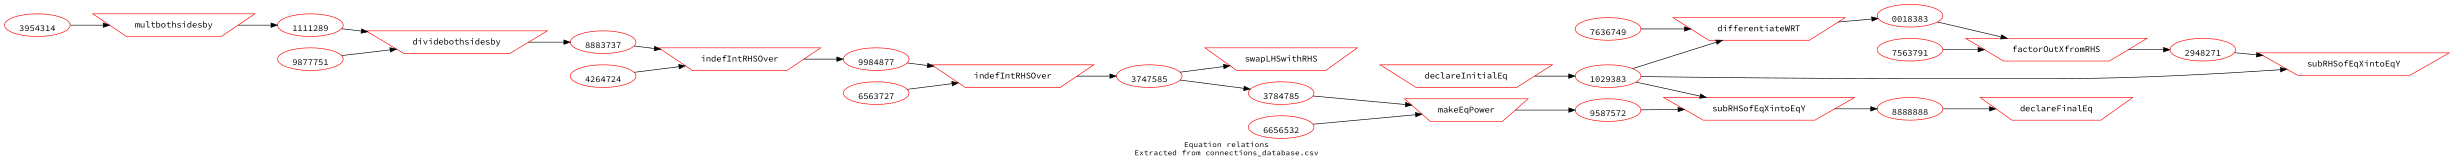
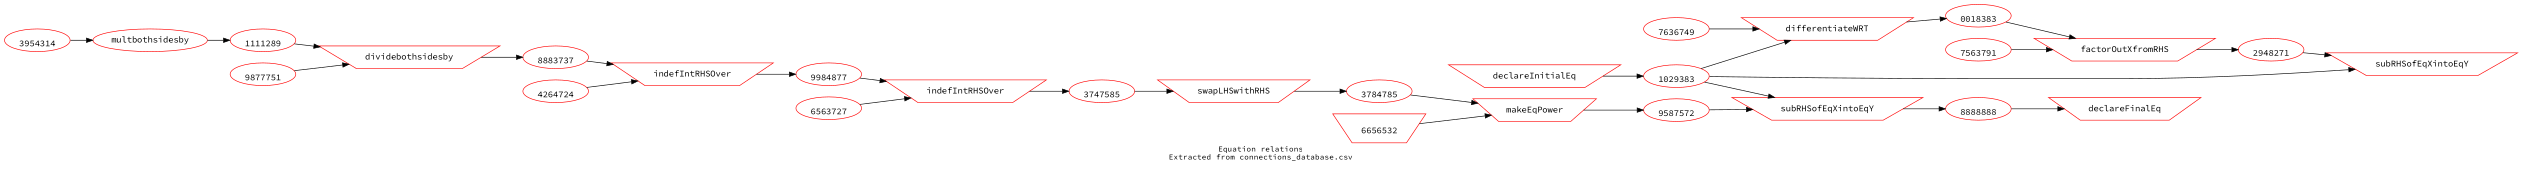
  digraph {
    fontname="Source Code Pro"
    fontsize=12
    label="Equation relations\nExtracted from connections_database.csv"
    rankdir=LR
    node [color=red fontname="Source Code Pro" shape=ellipse labelloc=b]
    edge [fontname="Source Code Pro"]
    n1 [label=declareInitialEq shape=invtrapezium labelloc=""]
    1029383
    n3 [label=differentiateWRT shape=invtrapezium labelloc=""]
    n4 [label=subRHSofEqXintoEqY shape=invtrapezium labelloc=""]
    n5 [label=subRHSofEqXintoEqY shape=invtrapezium labelloc=""]
    0018383
    8888888
    7636749
    n9 [label=factorOutXfromRHS shape=invtrapezium labelloc=""]
    2948271
    7563791
-   n12 [label=multbothsidesby shape=invtrapezium labelloc=""]
+   n12 [label=multbothsidesby labelloc=""]
    1111289
    3954314
    n15 [label=dividebothsidesby shape=invtrapezium labelloc=""]
    8883737
    n17 [label=9877751]
    n18 [label=indefIntRHSOver shape=invtrapezium labelloc=""]
    9984877
    4264724
    n21 [label=indefIntRHSOver shape=invtrapezium labelloc=""]
    3747585
    6563727
    n24 [label=swapLHSwithRHS shape=invtrapezium labelloc=""]
    3784785
    n26 [label=makeEqPower shape=invtrapezium labelloc=""]
    9587572
-   6656532
+   6656532 [shape=invtrapezium]
    n29 [label=declareFinalEq shape=invtrapezium labelloc=""]
    n1 -> 1029383
    1029383 -> n3
    1029383 -> n4
    1029383 -> n5
    n3 -> 0018383
    n5 -> 8888888
    0018383 -> n9
    8888888 -> n29
    7636749 -> n3
    n9 -> 2948271
    2948271 -> n4
    7563791 -> n9
    n12 -> 1111289
    1111289 -> n15
    3954314 -> n12
    n15 -> 8883737
    8883737 -> n18
    n17 -> n15
    n18 -> 9984877
    9984877 -> n21
    4264724 -> n18
    n21 -> 3747585
    3747585 -> n24
    6563727 -> n21
-   3747585 -> 3784785
+   n24 -> 3784785
    3784785 -> n26
    n26 -> 9587572
    9587572 -> n5
    6656532 -> n26
  }
